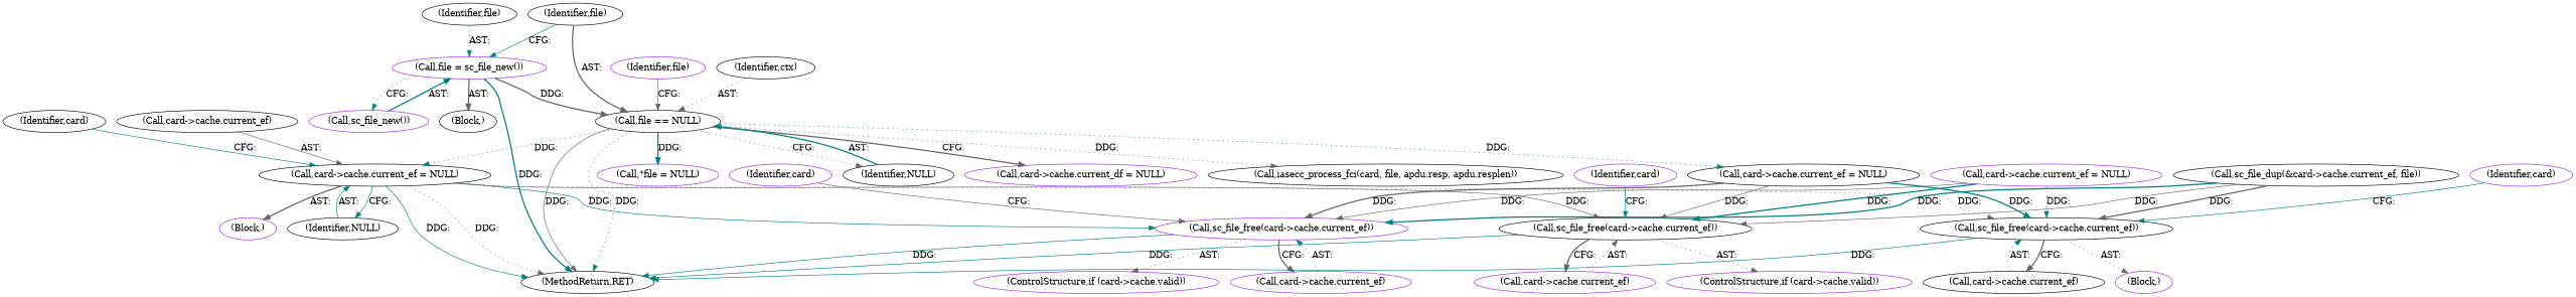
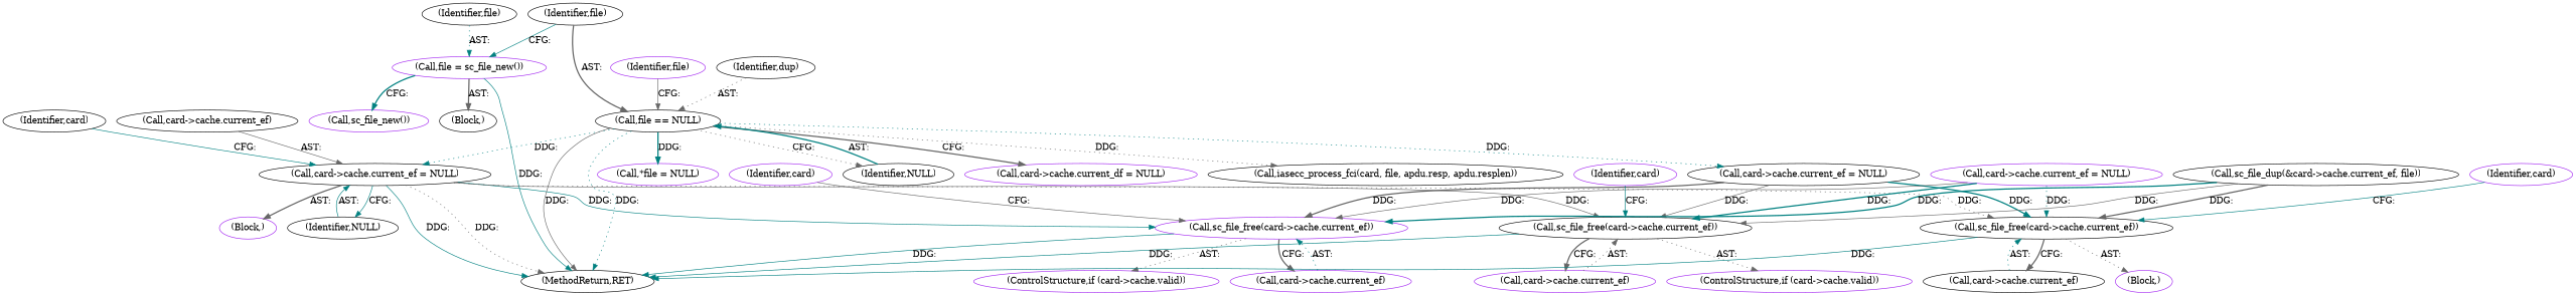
  digraph {
    node [color=black]
    edge [color=gray40 style=solid]
    n1 [label="(Call,card->cache.current_ef = NULL)"]
    n2 [color=purple label="(Call,sc_file_free(card->cache.current_ef))"]
    n3 [label="(Call,sc_file_free(card->cache.current_ef))"]
    n4 [label="(Call,sc_file_free(card->cache.current_ef))"]
    n5 [label="(Identifier,NULL)"]
    n6 [label="(MethodReturn,RET)"]
    n7 [color=purple label="(Block,)"]
    n8 [color=purple label="(ControlStructure,if (card->cache.valid))"]
    n9 [color=purple label="(Call,card->cache.current_ef)"]
    n10 [color=purple label="(Call,card->cache.current_ef)"]
    n11 [color=purple label="(ControlStructure,if (card->cache.valid))"]
    n12 [label="(Call,card->cache.current_ef)"]
    n13 [color=purple label="(Block,)"]
    n14 [label="(Call,file == NULL)"]
    n15 [label="(Call,card->cache.current_ef = NULL)"]
    n16 [color=purple label="(Call,*file = NULL)"]
    n17 [label="(Identifier,NULL)"]
    n18 [color=purple label="(Call,card->cache.current_df = NULL)"]
    n19 [label="(Call,iasecc_process_fci(card, file, apdu.resp, apdu.resplen))"]
    n20 [color=purple label="(Call,file = sc_file_new())"]
    n21 [label="(Block,)"]
    n22 [color=purple label="(Call,sc_file_new())"]
    n23 [label="(Call,card->cache.current_ef)"]
    n24 [label="(Call,sc_file_dup(&card->cache.current_ef, file))"]
    n25 [color=purple label="(Identifier,file)"]
    n26 [label="(Identifier,file)"]
    n27 [color=purple label="(Call,card->cache.current_ef = NULL)"]
-   n28 [label="(Identifier,ctx)"]
+   n28 [label="(Identifier,dup)"]
    n29 [label="(Identifier,file)"]
    n30 [color=purple label="(Identifier,card)"]
    n31 [color=purple label="(Identifier,card)"]
    n32 [color=purple label="(Identifier,card)"]
    n33 [label="(Identifier,card)"]
    n1 -> n2 [color=teal label="DDG: "]
    n1 -> n3 [label="DDG: "]
    n1 -> n4 [label="DDG: " style=dotted]
    n1 -> n5 [color=teal label="CFG: "]
    n1 -> n6 [label="DDG: " style=dotted]
    n1 -> n6 [color=teal label="DDG: "]
    n1 -> n7 [label="AST: " style=bold]
    n2 -> n6 [color=teal label="DDG: "]
    n2 -> n8 [label="AST: " style=dotted]
    n2 -> n9 [label="CFG: " style=bold]
    n3 -> n6 [color=teal label="DDG: "]
    n3 -> n10 [label="CFG: " style=bold]
    n3 -> n11 [label="AST: " style=dotted]
    n4 -> n6 [color=teal label="DDG: "]
    n4 -> n12 [label="CFG: " style=bold]
    n4 -> n13 [label="AST: " style=dotted]
    n5 -> n1 [color=teal label="AST: "]
    n9 -> n2 [color=teal label="AST: " style=dotted]
    n10 -> n3 [label="AST: " style=dotted]
    n12 -> n4 [color=teal label="AST: " style=dotted]
    n14 -> n1 [color=teal label="DDG: " style=dotted]
    n14 -> n6 [label="DDG: "]
    n14 -> n6 [color=teal label="DDG: " style=dotted]
    n14 -> n15 [color=teal label="DDG: " style=dotted]
    n14 -> n16 [color=teal label="DDG: " style=bold]
    n14 -> n17 [label="CFG: " style=dotted]
    n14 -> n18 [label="CFG: " style=bold]
    n14 -> n19 [label="DDG: " style=dotted]
    n15 -> n2 [label="DDG: " style=bold]
    n15 -> n3 [label="DDG: "]
    n15 -> n4 [color=teal label="DDG: " style=bold]
    n17 -> n14 [color=teal label="AST: " style=bold]
-   n20 -> n6 [color=teal label="DDG: " style=bold]
-   n20 -> n14 [label="DDG: " style=bold]
+   n20 -> n6 [color=teal label="DDG: "]
    n20 -> n21 [label="AST: " style=bold]
-   n20 -> n22 [color=teal label="CFG: " style=dotted]
-   n22 -> n20 [color=teal label="AST: " style=bold]
+   n20 -> n22 [color=teal label="CFG: " style=bold]
    n23 -> n1 [label="AST: "]
    n24 -> n2 [color=teal label="DDG: " style=bold]
    n24 -> n3 [label="DDG: "]
    n24 -> n4 [label="DDG: " style=bold]
    n25 -> n14 [label="CFG: "]
    n26 -> n20 [color=teal label="AST: " style=dotted]
    n27 -> n2 [label="DDG: "]
    n27 -> n3 [color=teal label="DDG: " style=bold]
    n27 -> n4 [color=teal label="DDG: " style=dotted]
    n28 -> n14 [label="AST: " style=dotted]
    n29 -> n14 [label="AST: " style=bold]
    n29 -> n20 [color=teal label="CFG: "]
    n30 -> n2 [label="CFG: "]
    n31 -> n3 [color=teal label="CFG: "]
    n32 -> n4 [color=teal label="CFG: "]
    n33 -> n1 [color=teal label="CFG: "]
  }
